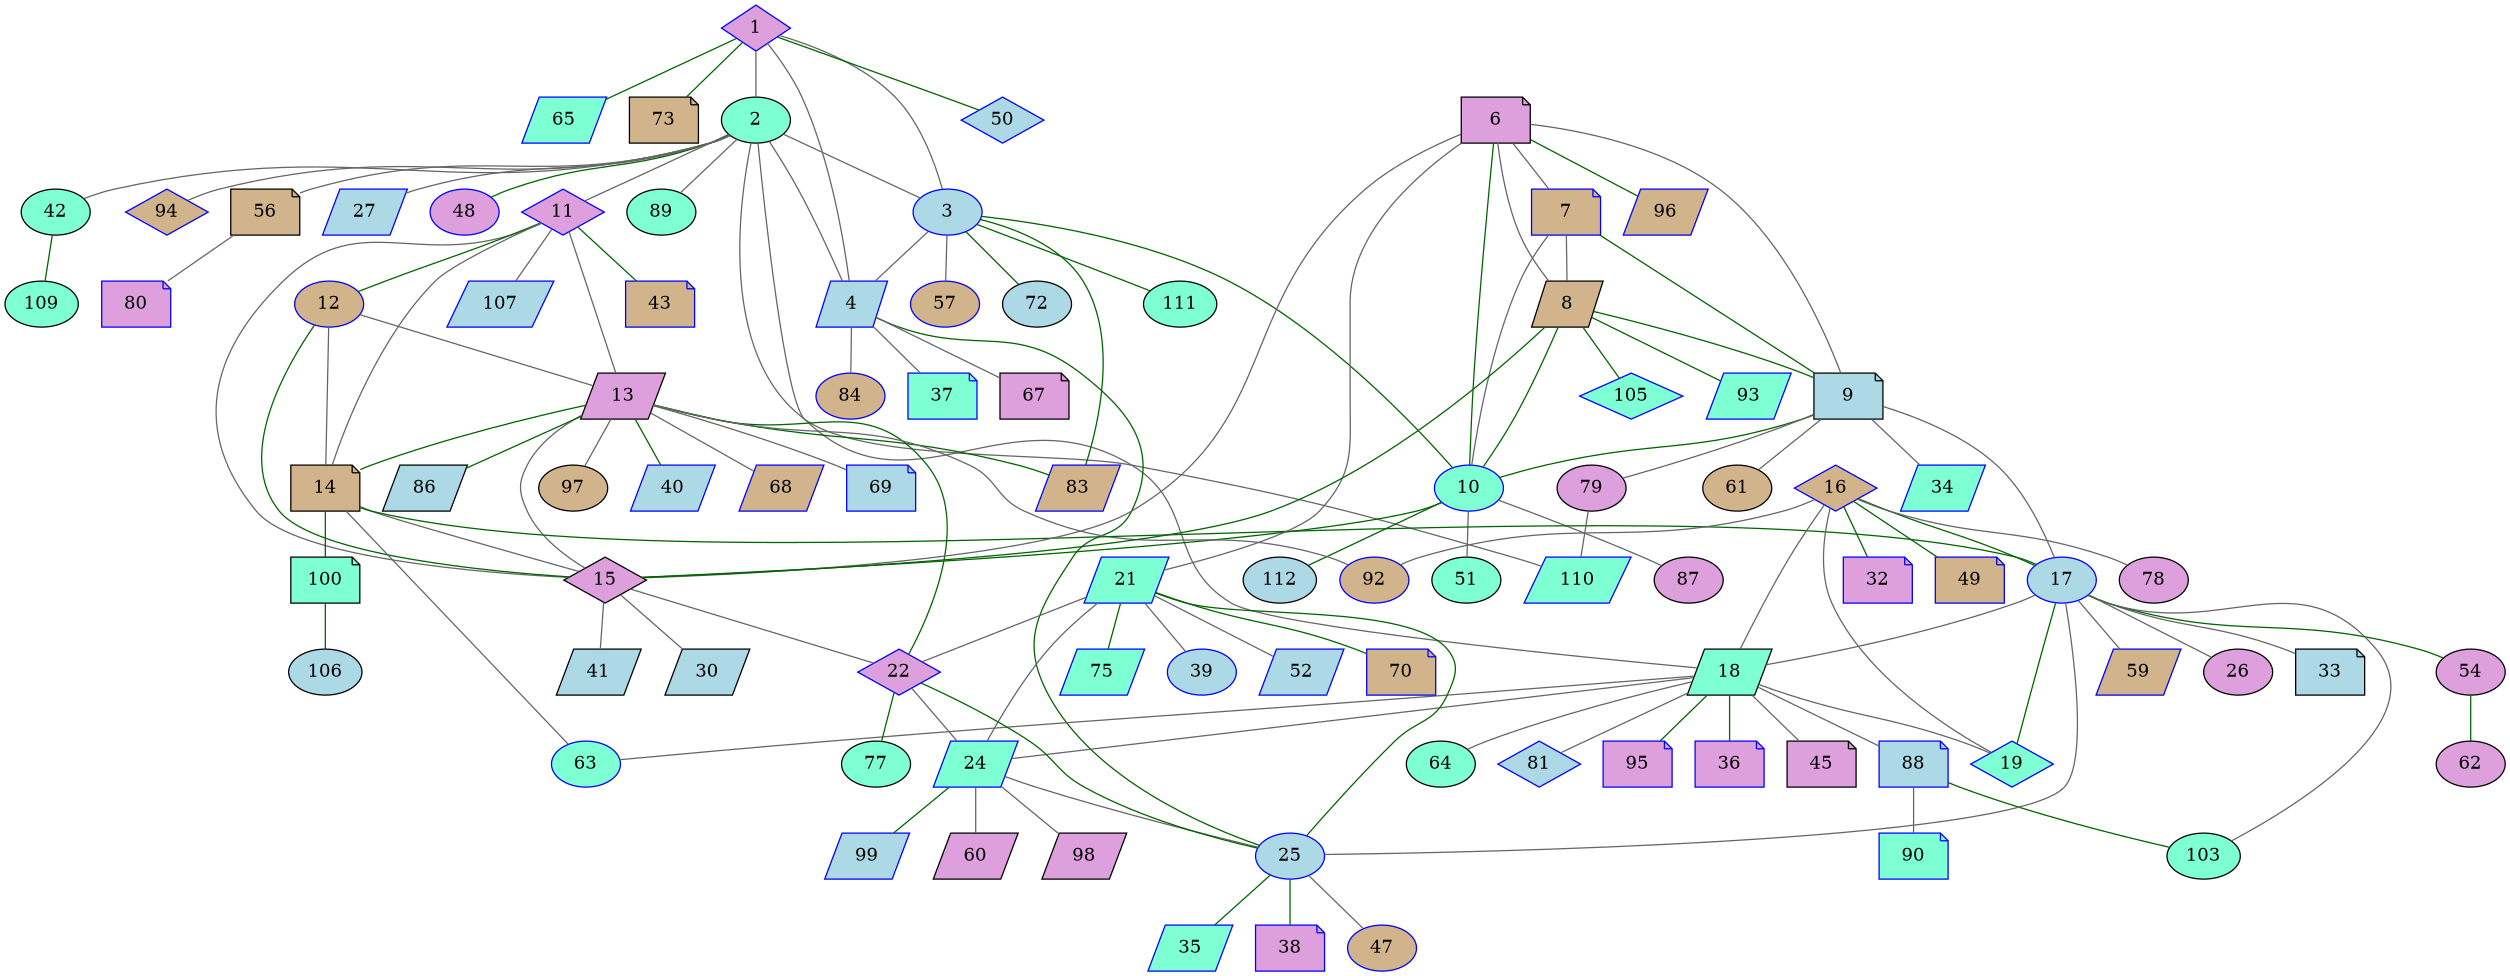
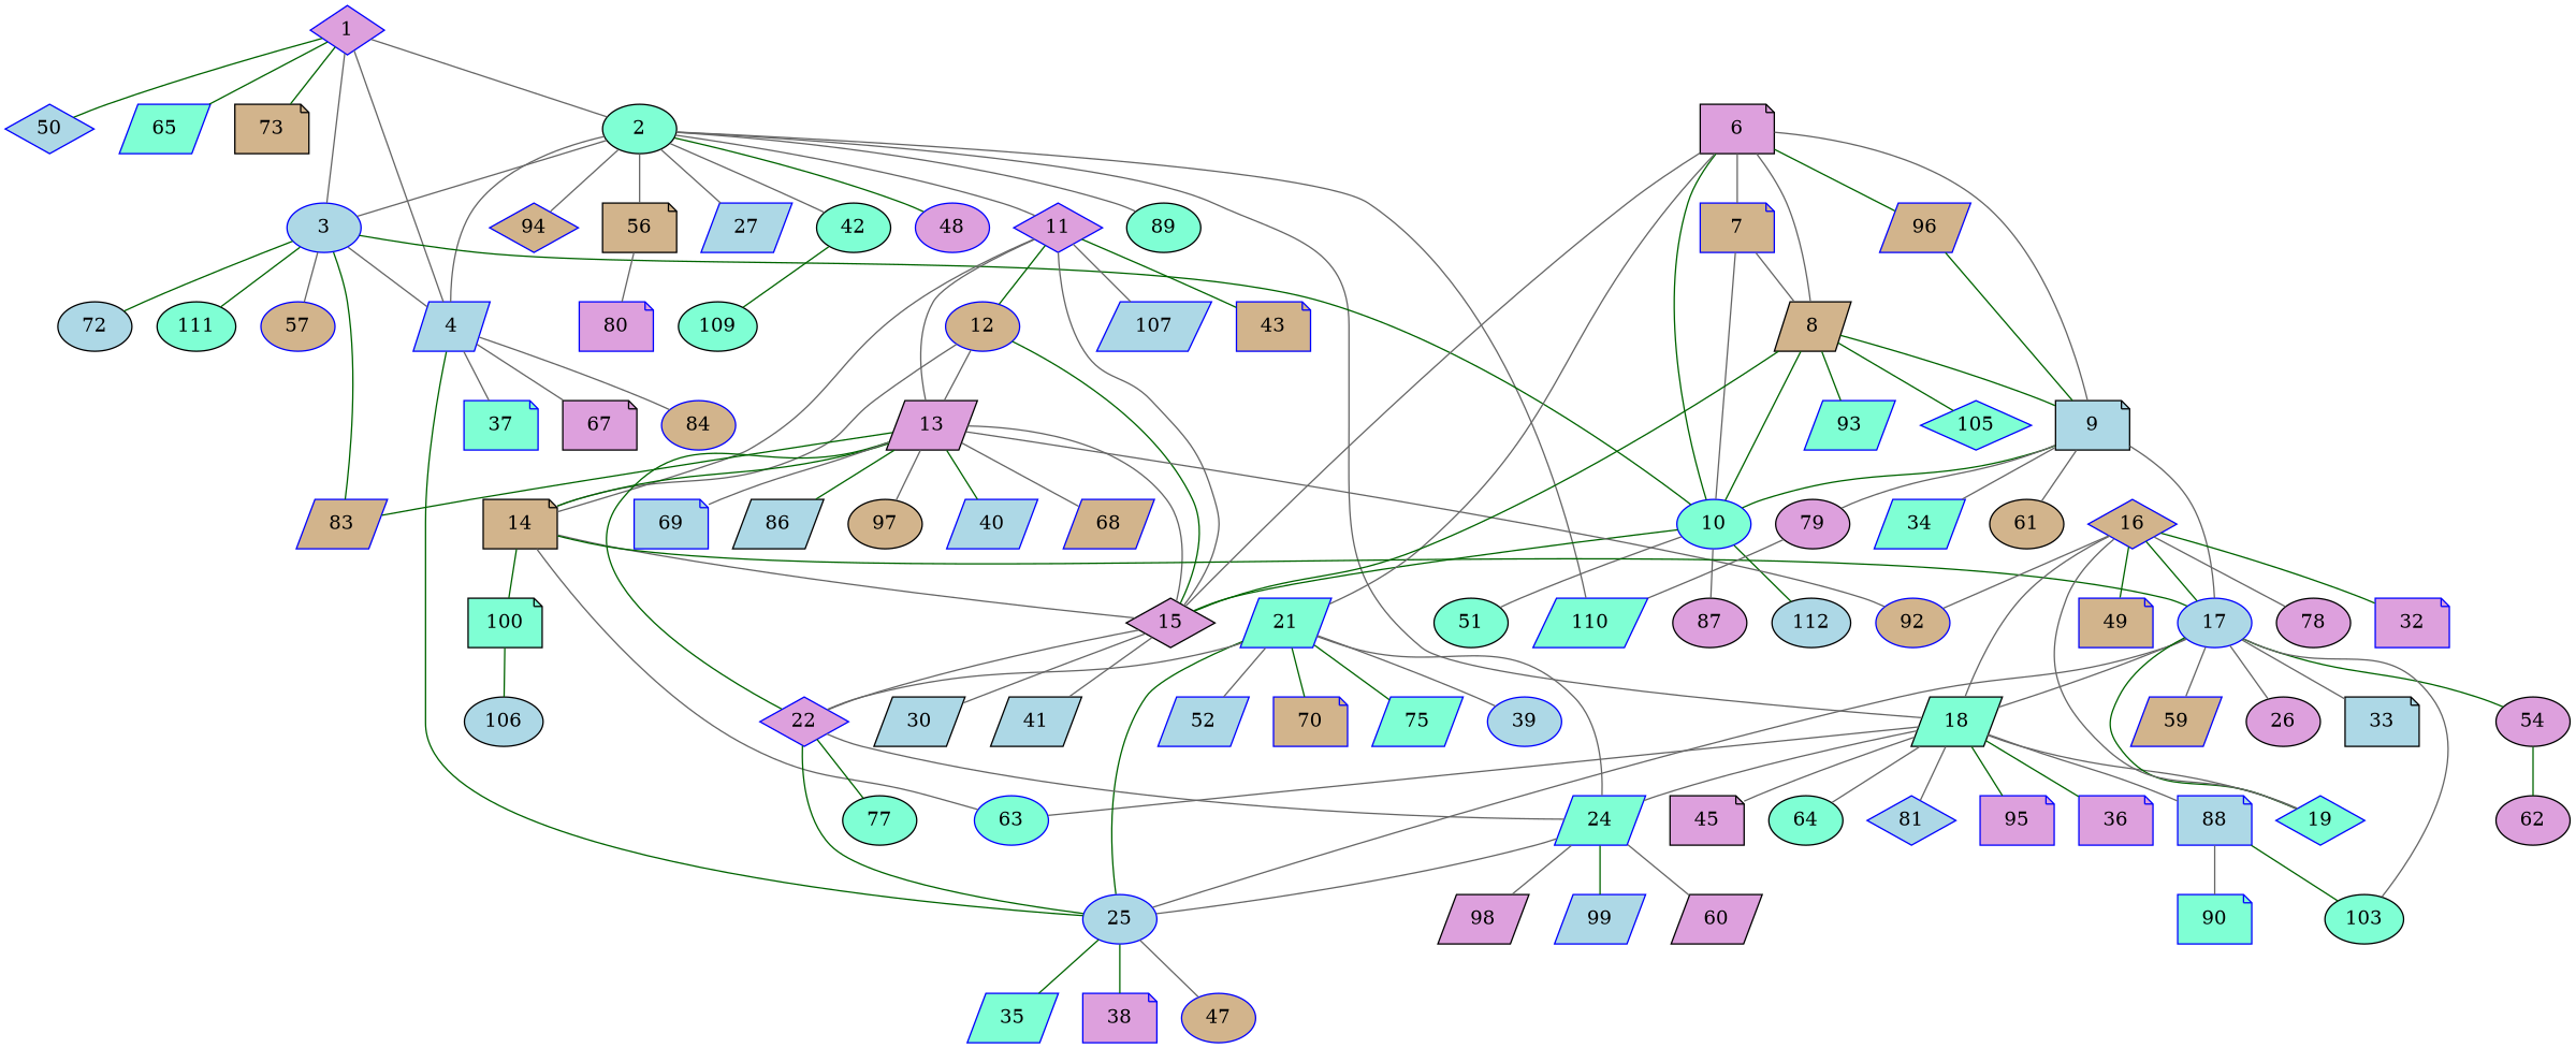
  graph {
    node [color=blue fillcolor=aquamarine shape=ellipse style=filled]
    edge [color=gray40]
    1 [fillcolor=plum shape=diamond super="+85"]
    2 [color=black super="+5"]
    3 [fillcolor=lightblue super="+28"]
    4 [fillcolor=lightblue shape=parallelogram super="+46"]
    50 [fillcolor=lightblue shape=diamond]
    65 [shape=parallelogram]
    73 [color=black fillcolor=tan shape=note]
    11 [fillcolor=plum shape=diamond super="+49"]
    18 [color=black shape=parallelogram super="+20"]
    27 [fillcolor=lightblue shape=parallelogram]
    42 [color=black super="+82"]
    48 [fillcolor=plum]
    56 [color=black fillcolor=tan shape=note]
    89 [color=black]
    94 [fillcolor=tan shape=diamond]
    110 [shape=parallelogram]
    10 [super="+53"]
    57 [fillcolor=tan]
    72 [color=black fillcolor=lightblue]
    83 [fillcolor=tan shape=parallelogram super="+101"]
    111 [color=black]
    25 [fillcolor=lightblue super="+91"]
    37 [shape=note]
    67 [color=black fillcolor=plum shape=note]
    84 [fillcolor=tan]
    15 [color=black fillcolor=plum shape=diamond super="+71"]
    12 [fillcolor=tan super="+76"]
    13 [color=black fillcolor=plum shape=parallelogram super="+31"]
    14 [color=black fillcolor=tan shape=note]
    43 [fillcolor=tan shape=note]
    107 [fillcolor=lightblue shape=parallelogram]
    63
    19 [shape=diamond]
    24 [shape=parallelogram super="+58"]
    36 [fillcolor=plum shape=note]
    45 [color=black fillcolor=plum shape=note]
    64 [color=black]
    81 [fillcolor=lightblue shape=diamond]
    88 [fillcolor=lightblue shape=note]
    95 [fillcolor=plum shape=note]
    109 [color=black]
    80 [fillcolor=plum shape=note]
    51 [color=black]
    87 [color=black fillcolor=plum]
    112 [color=black fillcolor=lightblue]
    35 [shape=parallelogram super="+74"]
    38 [fillcolor=plum shape=note]
    47 [fillcolor=tan]
    6 [color=black fillcolor=plum shape=note]
    7 [fillcolor=tan shape=note]
    8 [color=black fillcolor=tan shape=parallelogram super="+108"]
    9 [color=black fillcolor=lightblue shape=note super="+29"]
    21 [shape=parallelogram super="+23"]
    96 [fillcolor=tan shape=parallelogram]
    93 [shape=parallelogram]
    105 [shape=diamond]
    17 [fillcolor=lightblue super="+55"]
    34 [shape=parallelogram]
    61 [color=black fillcolor=tan]
    79 [color=black fillcolor=plum]
    22 [fillcolor=plum shape=diamond super="+66"]
    30 [color=black fillcolor=lightblue shape=parallelogram]
    41 [color=black fillcolor=lightblue shape=parallelogram]
    39 [fillcolor=lightblue]
    52 [fillcolor=lightblue shape=parallelogram]
    70 [fillcolor=tan shape=note]
    75 [shape=parallelogram]
    26 [color=black fillcolor=plum]
    33 [color=black fillcolor=lightblue shape=note]
    54 [color=black fillcolor=plum]
    59 [fillcolor=tan shape=parallelogram]
    103 [color=black]
    40 [fillcolor=lightblue shape=parallelogram]
    68 [fillcolor=tan shape=parallelogram]
    69 [fillcolor=lightblue shape=note]
    86 [color=black fillcolor=lightblue shape=parallelogram]
    92 [fillcolor=tan super="+104"]
    97 [color=black fillcolor=tan]
    100 [color=black shape=note]
    77 [color=black]
    106 [color=black fillcolor=lightblue]
    16 [fillcolor=tan shape=diamond super="+102"]
    32 [fillcolor=plum shape=note]
    n84 [fillcolor=tan label=49 shape=note]
    78 [color=black fillcolor=plum]
    62 [color=black fillcolor=plum]
    60 [color=black fillcolor=plum shape=parallelogram]
    98 [color=black fillcolor=plum shape=parallelogram]
    99 [fillcolor=lightblue shape=parallelogram]
    90 [shape=note]
    1 -- 2 [weight=2]
    1 -- 3
    1 -- 4
    1 -- 50 [color=darkgreen]
    1 -- 65 [color=darkgreen]
    1 -- 73 [color=darkgreen]
    2 -- 3 [weight=2]
    2 -- 4 [weight=2]
    2 -- 11
    2 -- 18
    2 -- 27
    2 -- 42
    2 -- 48 [color=darkgreen]
    2 -- 56
    2 -- 89
    2 -- 94
    2 -- 110
    3 -- 4
    3 -- 10 [color=darkgreen]
    3 -- 57
    3 -- 72 [color=darkgreen]
    3 -- 83 [color=darkgreen]
    3 -- 111 [color=darkgreen]
    4 -- 25 [color=darkgreen]
    4 -- 37
    4 -- 67
    4 -- 84
    11 -- 15
    11 -- 12 [color=darkgreen]
    11 -- 13
    11 -- 14
    11 -- 43 [color=darkgreen]
    11 -- 107
    18 -- 63
    18 -- 19 [weight=2]
    18 -- 24
    18 -- 36 [color=darkgreen]
    18 -- 45
    18 -- 64
    18 -- 81
    18 -- 88
    18 -- 95 [color=darkgreen]
    42 -- 109 [color=darkgreen]
    56 -- 80
    10 -- 15 [color=darkgreen]
    10 -- 51
    10 -- 87
    10 -- 112 [color=darkgreen]
    25 -- 35 [color=darkgreen]
    25 -- 38 [color=darkgreen]
    25 -- 47
    15 -- 22
    15 -- 30
    15 -- 41
    12 -- 15 [color=darkgreen]
    12 -- 13
    12 -- 14
    13 -- 83 [color=darkgreen]
    13 -- 15
    13 -- 14 [color=darkgreen]
    13 -- 22 [color=darkgreen]
    13 -- 40 [color=darkgreen]
    13 -- 68
    13 -- 69
    13 -- 86 [color=darkgreen]
    13 -- 92
    13 -- 97
    14 -- 15
    14 -- 63
    14 -- 17 [color=darkgreen]
    14 -- 100 [color=darkgreen]
    24 -- 25
    24 -- 60
    24 -- 98
    24 -- 99 [color=darkgreen]
    88 -- 103 [color=darkgreen]
    88 -- 90
    6 -- 10 [color=darkgreen]
    6 -- 15
    6 -- 7
    6 -- 8
    6 -- 9
    6 -- 21
    6 -- 96 [color=darkgreen]
    7 -- 10
    7 -- 8
-   7 -- 9 [color=darkgreen]
+   96 -- 9 [color=darkgreen]
    8 -- 10 [color=darkgreen]
    8 -- 15 [color=darkgreen]
    8 -- 9 [color=darkgreen]
    8 -- 93 [color=darkgreen]
    8 -- 105 [color=darkgreen]
    9 -- 10 [color=darkgreen]
    9 -- 17
    9 -- 34
    9 -- 61
    9 -- 79
    21 -- 25 [color=darkgreen weight=2]
    21 -- 24 [weight=2]
    21 -- 22 [weight=2]
    21 -- 39
    21 -- 52
    21 -- 70 [color=darkgreen]
    21 -- 75 [color=darkgreen]
    17 -- 18 [weight=2]
    17 -- 25
    17 -- 19 [color=darkgreen]
    17 -- 26
    17 -- 33
    17 -- 54 [color=darkgreen]
    17 -- 59
    17 -- 103
    79 -- 110
    22 -- 25 [color=darkgreen]
    22 -- 24
    22 -- 77 [color=darkgreen]
    54 -- 62 [color=darkgreen]
    100 -- 106 [color=darkgreen]
    16 -- 18 [weight=2]
    16 -- 19
    16 -- 17 [color=darkgreen]
    16 -- 92
    16 -- 32 [color=darkgreen]
    16 -- n84 [color=darkgreen]
    16 -- 78
  }
